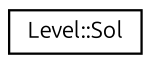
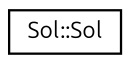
  digraph {
    rankdir=LR
    fontname=Ubuntu
-   n1 [color=black fillcolor=white fontname=Ubuntu fontsize=10 height=0.2 label="Level::Sol" shape=record style=filled width=0.4]
+   n1 [color=black fillcolor=white fontname=Ubuntu fontsize=10 height=0.2 label="Sol::Sol" shape=record style=filled width=0.4]
  }
